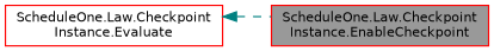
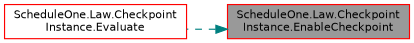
  digraph {
    rankdir=RL
    node [color=red fontname=Helvetica fontsize=10 shape=box style=filled]
    n1 [fillcolor=grey60 fontcolor=black height=0.2 label="ScheduleOne.Law.Checkpoint\lInstance.EnableCheckpoint" width=0.4]
    n2 [fillcolor=white height=0.2 label="ScheduleOne.Law.Checkpoint\lInstance.Evaluate" width=0.4]
-   n2 -> n1 [color=teal dir=back fontname=Helvetica fontsize=10 labelfontname=Helvetica labelfontsize=10 style=dashed]
+   n1 -> n2 [color=teal dir=back fontname=Helvetica fontsize=10 labelfontname=Helvetica labelfontsize=10 style=dashed]
  }
